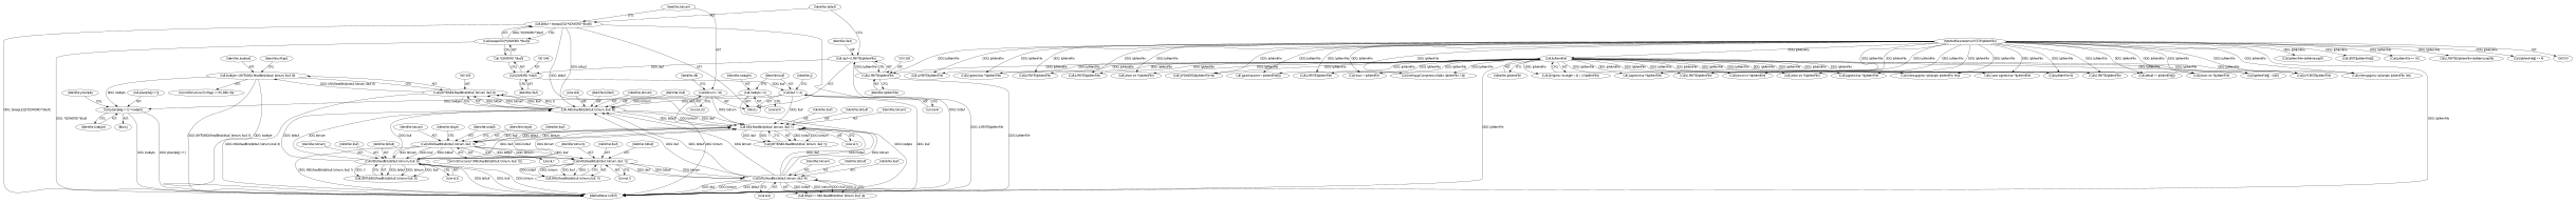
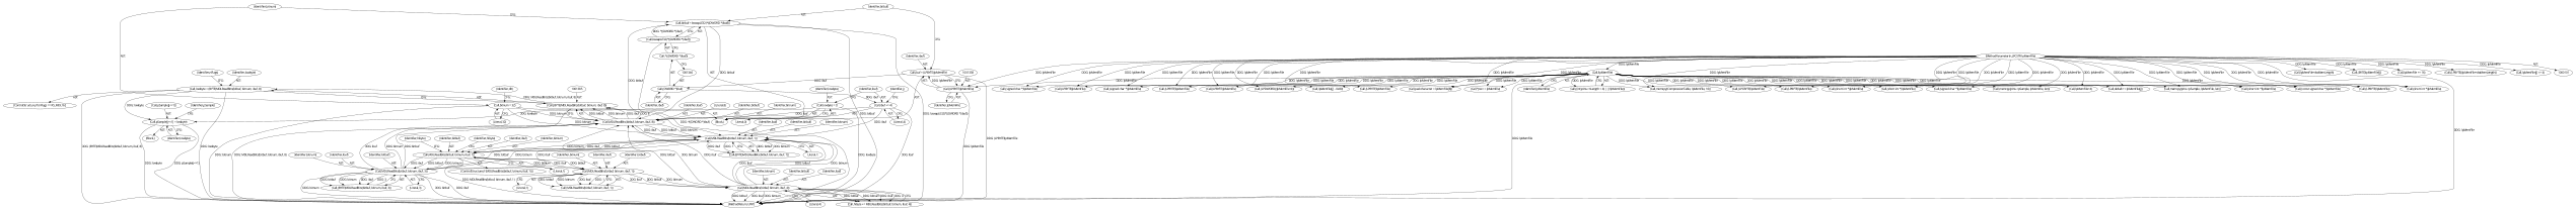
  digraph {
    fontname="Open Sans"
    node [fontname="Open Sans"]
    edge [fontname="Open Sans"]
    n1 [label="(Call,pSample[j<<1] = lowbyte)"]
    n2 [label="(Identifier,lowbyte)"]
    n3 [label="(Block,)"]
    n4 [label="(MethodReturn,UINT)"]
    n5 [label="(Call,lowbyte = (BYTE)MDLReadBits(bitbuf, bitnum, ibuf, 8))"]
    n6 [label="(Call,(BYTE)MDLReadBits(bitbuf, bitnum, ibuf, 8))"]
    n7 [label="(ControlStructure,if (nFlags == RS_MDL16))"]
    n8 [label="(Call,MDLReadBits(bitbuf, bitnum, ibuf, 8))"]
    n9 [label="(Call,MDLReadBits(bitbuf, bitnum, ibuf, 1))"]
    n10 [label="(Call,MDLReadBits(bitbuf, bitnum, ibuf, 1))"]
    n11 [label="(Literal,1)"]
    n12 [label="(Call,(BYTE)MDLReadBits(bitbuf, bitnum, ibuf, 1))"]
    n13 [label="(Literal,8)"]
    n14 [label="(Call,bitbuf = bswapLE32(*((DWORD *)ibuf)))"]
    n15 [label="(Call,bswapLE32(*((DWORD *)ibuf)))"]
    n16 [label="(Block,)"]
    n17 [label="(Call,*((DWORD *)ibuf))"]
    n18 [label="(Call,(DWORD *)ibuf)"]
    n19 [label="(Call,MDLReadBits(bitbuf, bitnum, ibuf, 3))"]
    n20 [label="(Literal,3)"]
    n21 [label="(Call,(BYTE)MDLReadBits(bitbuf, bitnum, ibuf, 3))"]
    n22 [label="(Call,MDLReadBits(bitbuf, bitnum, ibuf, 1))"]
    n23 [label="(ControlStructure,if (MDLReadBits(bitbuf, bitnum, ibuf, 1)))"]
    n24 [label="(Literal,1)"]
    n25 [label="(Call,MDLReadBits(bitbuf, bitnum, ibuf, 4))"]
    n26 [label="(Literal,1)"]
    n27 [label="(Call,!MDLReadBits(bitbuf, bitnum, ibuf, 1))"]
    n28 [label="(Literal,4)"]
    n29 [label="(Call,hibyte += MDLReadBits(bitbuf, bitnum, ibuf, 4))"]
    n30 [label="(Call,bitnum = 32)"]
    n31 [label="(Literal,32)"]
    n32 [label="(Call,ibuf += 4)"]
    n33 [label="(Literal,4)"]
    n34 [label="(Identifier,ibuf)"]
    n35 [label="(Call,ibuf = (LPBYTE)lpMemFile)"]
    n36 [label="(Call,(LPBYTE)lpMemFile)"]
    n37 [label="(Identifier,lpMemFile)"]
    n38 [label="(Call,!lpMemFile)"]
    n39 [label="(Call,(short int *)lpMemFile)"]
    n40 [label="(Call,memcpy(CompressionTable, lpMemFile, 16))"]
    n41 [label="(Call,(LPBYTE)lpMemFile)"]
    n42 [label="(Call,(LPBYTE)lpMemFile)"]
    n43 [label="(Call,(signed char *)lpMemFile)"]
    n44 [label="(Call,(LPBYTE)lpMemFile)"]
    n45 [label="(Call,(LPDWORD)(lpMemFile+4))"]
    n46 [label="(Identifier,lpMemFile)"]
    n47 [label="(Call,(LPBYTE)lpMemFile)"]
    n48 [label="(Call,(const signed char *)lpMemFile)"]
    n49 [label="(Call,(short int *)lpMemFile)"]
    n50 [label="(Call,(short int *)lpMemFile)"]
    n51 [label="(Call,(signed char *)lpMemFile)"]
    n52 [label="(Call,lpMemFile+4)"]
    n53 [label="(Call,(short int *)lpMemFile)"]
    n54 [label="(Call,(LPCBYTE)lpMemFile)"]
    n55 [label="(Call,memcpy(pIns->pSample, lpMemFile, len))"]
    n56 [label="(Call,delta8 += lpMemFile[j])"]
    n57 [label="(Call,lpMemFile[j] - 0x80)"]
    n58 [label="(Call,packcharacter = lpMemFile[8])"]
    n59 [label="(Call,*psrc = lpMemFile)"]
    n60 [label="(Call,((int)pIns->nLength < 4) || (!lpMemFile))"]
    n61 [label="(Call,(LPBYTE)lpMemFile)"]
    n62 [label="(Call,(signed char *)lpMemFile)"]
    n63 [label="(Call,memcpy(pIns->pSample, lpMemFile, len))"]
    n64 [label="(Call,(LPBYTE)lpMemFile)"]
    n65 [label="(MethodParameterIn,LPCSTR lpMemFile)"]
    n66 [label="(Call,lpMemFile+dwMemLength)"]
    n67 [label="(Call,(BYTE)lpMemFile[j])"]
    n68 [label="(Call,lpMemFile += 16)"]
    n69 [label="(Call,(LPBYTE)(lpMemFile+dwMemLength))"]
    n70 [label="(Call,lpMemFile[j] >> 4)"]
    1000101
    n72 [label="(Call,lowbyte = 0)"]
    n73 [label="(Literal,0)"]
    n74 [label="(Identifier,ibuf)"]
    n75 [label="(Identifier,bitbuf)"]
    n76 [label="(Identifier,ibuf)"]
    n77 [label="(Identifier,pSample)"]
    n78 [label="(Identifier,j)"]
    n79 [label="(Identifier,ibuf)"]
    n80 [label="(Identifier,lowbyte)"]
    n81 [label="(Identifier,bitnum)"]
    n82 [label="(Identifier,bitnum)"]
    n83 [label="(Identifier,dlt)"]
    n84 [label="(Identifier,bitnum)"]
    n85 [label="(Identifier,bitnum)"]
    n86 [label="(Identifier,lowbyte)"]
    n87 [label="(Identifier,bitnum)"]
    n88 [label="(Identifier,ibuf)"]
    n89 [label="(Identifier,hibyte)"]
    n90 [label="(Identifier,bitbuf)"]
    n91 [label="(Call,pSample[j<<1])"]
    n92 [label="(Identifier,ibuf)"]
    n93 [label="(Identifier,hibyte)"]
    n94 [label="(Identifier,nFlags)"]
    n95 [label="(Identifier,bitbuf)"]
    n96 [label="(Identifier,bitbuf)"]
    n97 [label="(Identifier,bitbuf)"]
    n98 [label="(Identifier,ibuf)"]
    n99 [label="(Identifier,ibuf)"]
    n100 [label="(Identifier,bitnum)"]
    n101 [label="(Identifier,ibuf)"]
    n102 [label="(Identifier,bitbuf)"]
    n103 [label="(Identifier,bitbuf)"]
    n104 [label="(Identifier,bitnum)"]
    1001385
    1001346
    1001338
    n1 -> n2 [label="CFG: "]
    n1 -> n3 [label="AST: "]
    n1 -> n4 [label="DDG: lowbyte"]
    n1 -> n4 [label="DDG: pSample[j<<1]"]
    n2 -> n1 [label="AST: "]
    n5 -> n1 [label="DDG: lowbyte"]
    n5 -> n4 [label="DDG: lowbyte"]
    n5 -> n4 [label="DDG: (BYTE)MDLReadBits(bitbuf, bitnum, ibuf, 8)"]
    n5 -> n6 [label="CFG: "]
    n5 -> n7 [label="AST: "]
    n6 -> n4 [label="DDG: MDLReadBits(bitbuf, bitnum, ibuf, 8)"]
    n6 -> n5 [label="AST: "]
    n6 -> n5 [label="DDG: MDLReadBits(bitbuf, bitnum, ibuf, 8)"]
    n6 -> n8 [label="CFG: "]
    n8 -> n6 [label="AST: "]
    n8 -> n6 [label="DDG: bitbuf"]
    n8 -> n6 [label="DDG: bitnum"]
    n8 -> n6 [label="DDG: ibuf"]
    n8 -> n6 [label="DDG: 8"]
    n8 -> n9 [label="DDG: bitbuf"]
    n8 -> n9 [label="DDG: bitnum"]
    n8 -> n9 [label="DDG: ibuf"]
    n9 -> n10 [label="DDG: bitbuf"]
    n9 -> n10 [label="DDG: bitnum"]
    n9 -> n10 [label="DDG: ibuf"]
    n9 -> n11 [label="CFG: "]
    n9 -> n12 [label="AST: "]
    n9 -> n12 [label="DDG: bitbuf"]
    n9 -> n12 [label="DDG: bitnum"]
    n9 -> n12 [label="DDG: ibuf"]
    n9 -> n12 [label="DDG: 1"]
    n10 -> n4 [label="DDG: MDLReadBits(bitbuf, bitnum, ibuf, 1)"]
    n10 -> n19 [label="DDG: bitbuf"]
    n10 -> n19 [label="DDG: bitnum"]
    n10 -> n19 [label="DDG: ibuf"]
    n10 -> n22 [label="DDG: bitbuf"]
    n10 -> n22 [label="DDG: bitnum"]
    n10 -> n22 [label="DDG: ibuf"]
    n10 -> n23 [label="AST: "]
    n10 -> n24 [label="CFG: "]
    n11 -> n9 [label="AST: "]
    n12 -> n9 [label="CFG: "]
    n13 -> n8 [label="AST: "]
    n14 -> n4 [label="DDG: bitbuf"]
    n14 -> n4 [label="DDG: bswapLE32(*((DWORD *)ibuf))"]
    n14 -> n8 [label="DDG: bitbuf"]
    n14 -> n9 [label="DDG: bitbuf"]
    n14 -> n15 [label="CFG: "]
    n14 -> n16 [label="AST: "]
    n15 -> n4 [label="DDG: *((DWORD *)ibuf)"]
    n15 -> n14 [label="AST: "]
    n15 -> n14 [label="DDG: *((DWORD *)ibuf)"]
    n15 -> n17 [label="CFG: "]
    n17 -> n15 [label="AST: "]
-   n17 -> n18 [label="CFG: "]
+   n17 -> 1001346 [label="CFG: "]
    n18 -> n17 [label="AST: "]
    n18 -> n32 [label="DDG: ibuf"]
    n18 -> n34 [label="CFG: "]
    n19 -> n4 [label="DDG: bitbuf"]
    n19 -> n4 [label="DDG: ibuf"]
    n19 -> n4 [label="DDG: bitnum"]
    n19 -> n8 [label="DDG: bitbuf"]
    n19 -> n8 [label="DDG: bitnum"]
    n19 -> n8 [label="DDG: ibuf"]
    n19 -> n9 [label="DDG: bitbuf"]
    n19 -> n9 [label="DDG: bitnum"]
    n19 -> n9 [label="DDG: ibuf"]
    n19 -> n20 [label="CFG: "]
    n19 -> n21 [label="AST: "]
    n19 -> n21 [label="DDG: bitbuf"]
    n19 -> n21 [label="DDG: bitnum"]
    n19 -> n21 [label="DDG: ibuf"]
    n19 -> n21 [label="DDG: 3"]
    n20 -> n19 [label="AST: "]
    n21 -> n19 [label="CFG: "]
    n22 -> n25 [label="DDG: bitbuf"]
    n22 -> n25 [label="DDG: bitnum"]
    n22 -> n25 [label="DDG: ibuf"]
    n22 -> n26 [label="CFG: "]
    n22 -> n27 [label="AST: "]
    n22 -> n27 [label="DDG: bitbuf"]
    n22 -> n27 [label="DDG: bitnum"]
    n22 -> n27 [label="DDG: ibuf"]
    n22 -> n27 [label="DDG: 1"]
    n24 -> n10 [label="AST: "]
    n25 -> n4 [label="DDG: ibuf"]
    n25 -> n4 [label="DDG: bitnum"]
    n25 -> n4 [label="DDG: bitbuf"]
    n25 -> n8 [label="DDG: bitbuf"]
    n25 -> n8 [label="DDG: bitnum"]
    n25 -> n8 [label="DDG: ibuf"]
    n25 -> n9 [label="DDG: bitbuf"]
    n25 -> n9 [label="DDG: bitnum"]
    n25 -> n9 [label="DDG: ibuf"]
    n25 -> n28 [label="CFG: "]
    n25 -> n29 [label="AST: "]
    n25 -> n29 [label="DDG: bitbuf"]
    n25 -> n29 [label="DDG: bitnum"]
    n25 -> n29 [label="DDG: ibuf"]
    n25 -> n29 [label="DDG: 4"]
    n26 -> n22 [label="AST: "]
    n27 -> n22 [label="CFG: "]
    n28 -> n25 [label="AST: "]
    n29 -> n25 [label="CFG: "]
    n30 -> n4 [label="DDG: bitnum"]
    n30 -> n8 [label="DDG: bitnum"]
    n30 -> n9 [label="DDG: bitnum"]
    n30 -> n16 [label="AST: "]
    n30 -> n31 [label="CFG: "]
    n31 -> n30 [label="AST: "]
    n32 -> n4 [label="DDG: ibuf"]
    n32 -> n8 [label="DDG: ibuf"]
    n32 -> n9 [label="DDG: ibuf"]
    n32 -> n16 [label="AST: "]
    n32 -> n33 [label="CFG: "]
    n33 -> n32 [label="AST: "]
    n34 -> n18 [label="AST: "]
    n35 -> n4 [label="DDG: (LPBYTE)lpMemFile"]
    n35 -> n16 [label="AST: "]
    n35 -> n18 [label="DDG: ibuf"]
    n35 -> n36 [label="CFG: "]
    n36 -> n4 [label="DDG: lpMemFile"]
    n36 -> n35 [label="AST: "]
    n36 -> n35 [label="DDG: lpMemFile"]
    n36 -> n37 [label="CFG: "]
    n37 -> n36 [label="AST: "]
    n38 -> n4 [label="DDG: lpMemFile"]
    n38 -> n36 [label="DDG: lpMemFile"]
    n38 -> n39 [label="DDG: lpMemFile"]
    n38 -> n40 [label="DDG: lpMemFile"]
    n38 -> n41 [label="DDG: lpMemFile"]
    n38 -> n42 [label="DDG: lpMemFile"]
    n38 -> n43 [label="DDG: lpMemFile"]
    n38 -> n44 [label="DDG: lpMemFile"]
    n38 -> n45 [label="DDG: lpMemFile"]
    n38 -> n46 [label="CFG: "]
    n38 -> n47 [label="DDG: lpMemFile"]
    n38 -> n48 [label="DDG: lpMemFile"]
    n38 -> n49 [label="DDG: lpMemFile"]
    n38 -> n50 [label="DDG: lpMemFile"]
    n38 -> n51 [label="DDG: lpMemFile"]
    n38 -> n52 [label="DDG: lpMemFile"]
    n38 -> n53 [label="DDG: lpMemFile"]
    n38 -> n54 [label="DDG: lpMemFile"]
    n38 -> n55 [label="DDG: lpMemFile"]
    n38 -> n56 [label="DDG: lpMemFile"]
    n38 -> n57 [label="DDG: lpMemFile"]
    n38 -> n58 [label="DDG: lpMemFile"]
    n38 -> n59 [label="DDG: lpMemFile"]
    n38 -> n60 [label="AST: "]
    n38 -> n60 [label="DDG: lpMemFile"]
    n38 -> n61 [label="DDG: lpMemFile"]
    n38 -> n62 [label="DDG: lpMemFile"]
    n38 -> n63 [label="DDG: lpMemFile"]
    n38 -> n64 [label="DDG: lpMemFile"]
    n46 -> n38 [label="AST: "]
    n60 -> n38 [label="CFG: "]
    n65 -> n4 [label="DDG: lpMemFile"]
    n65 -> n36 [label="DDG: lpMemFile"]
    n65 -> n38 [label="DDG: lpMemFile"]
    n65 -> n39 [label="DDG: lpMemFile"]
    n65 -> n40 [label="DDG: lpMemFile"]
    n65 -> n41 [label="DDG: lpMemFile"]
    n65 -> n42 [label="DDG: lpMemFile"]
    n65 -> n43 [label="DDG: lpMemFile"]
    n65 -> n44 [label="DDG: lpMemFile"]
    n65 -> n45 [label="DDG: lpMemFile"]
    n65 -> n47 [label="DDG: lpMemFile"]
    n65 -> n48 [label="DDG: lpMemFile"]
    n65 -> n49 [label="DDG: lpMemFile"]
    n65 -> n50 [label="DDG: lpMemFile"]
    n65 -> n51 [label="DDG: lpMemFile"]
    n65 -> n52 [label="DDG: lpMemFile"]
    n65 -> n53 [label="DDG: lpMemFile"]
    n65 -> n54 [label="DDG: lpMemFile"]
    n65 -> n55 [label="DDG: lpMemFile"]
    n65 -> n56 [label="DDG: lpMemFile"]
    n65 -> n57 [label="DDG: lpMemFile"]
    n65 -> n58 [label="DDG: lpMemFile"]
    n65 -> n59 [label="DDG: lpMemFile"]
    n65 -> n61 [label="DDG: lpMemFile"]
    n65 -> n62 [label="DDG: lpMemFile"]
    n65 -> n63 [label="DDG: lpMemFile"]
    n65 -> n64 [label="DDG: lpMemFile"]
    n65 -> n66 [label="DDG: lpMemFile"]
    n65 -> n67 [label="DDG: lpMemFile"]
    n65 -> n68 [label="DDG: lpMemFile"]
    n65 -> n69 [label="DDG: lpMemFile"]
    n65 -> n70 [label="DDG: lpMemFile"]
    n65 -> 1000101 [label="AST: "]
    n72 -> n1 [label="DDG: lowbyte"]
    n72 -> n4 [label="DDG: lowbyte"]
    n72 -> n16 [label="AST: "]
    n72 -> n73 [label="CFG: "]
    n73 -> n72 [label="AST: "]
    n74 -> n10 [label="AST: "]
    n75 -> n8 [label="AST: "]
    n76 -> n25 [label="AST: "]
    n77 -> n1 [label="CFG: "]
    n78 -> n32 [label="CFG: "]
    n79 -> n22 [label="AST: "]
    n80 -> n5 [label="AST: "]
    n81 -> n25 [label="AST: "]
    n82 -> n19 [label="AST: "]
    n83 -> n30 [label="CFG: "]
    n84 -> n14 [label="CFG: "]
    n84 -> n30 [label="AST: "]
    n85 -> n10 [label="AST: "]
    n86 -> n72 [label="AST: "]
    n87 -> n8 [label="AST: "]
    n88 -> n32 [label="AST: "]
    n88 -> n72 [label="CFG: "]
    n89 -> n10 [label="CFG: "]
    n90 -> n10 [label="AST: "]
    n91 -> n1 [label="AST: "]
    n92 -> n19 [label="AST: "]
    n93 -> n10 [label="CFG: "]
    n94 -> n5 [label="CFG: "]
    n95 -> n14 [label="AST: "]
    n95 -> n35 [label="CFG: "]
    n96 -> n22 [label="AST: "]
    n97 -> n19 [label="AST: "]
    n98 -> n8 [label="AST: "]
    n99 -> n9 [label="AST: "]
    n100 -> n22 [label="AST: "]
    n101 -> n35 [label="AST: "]
    n102 -> n25 [label="AST: "]
    n103 -> n9 [label="AST: "]
    n104 -> n9 [label="AST: "]
    1001385 -> n6 [label="AST: "]
    1001346 -> n18 [label="AST: "]
    1001338 -> n36 [label="AST: "]
  }
